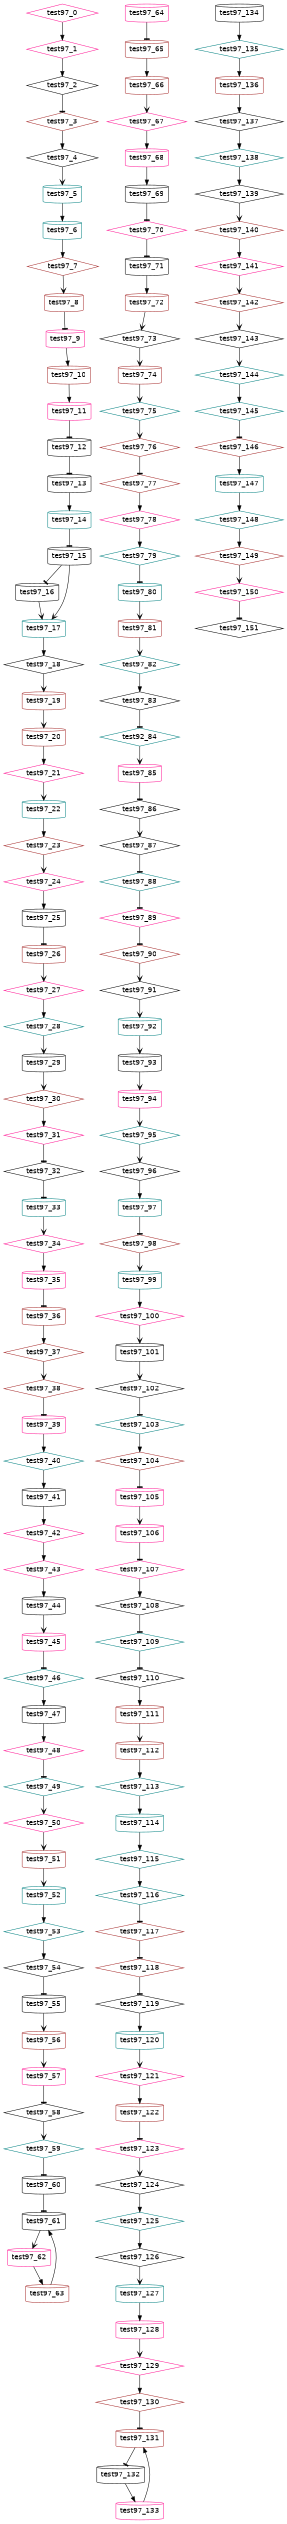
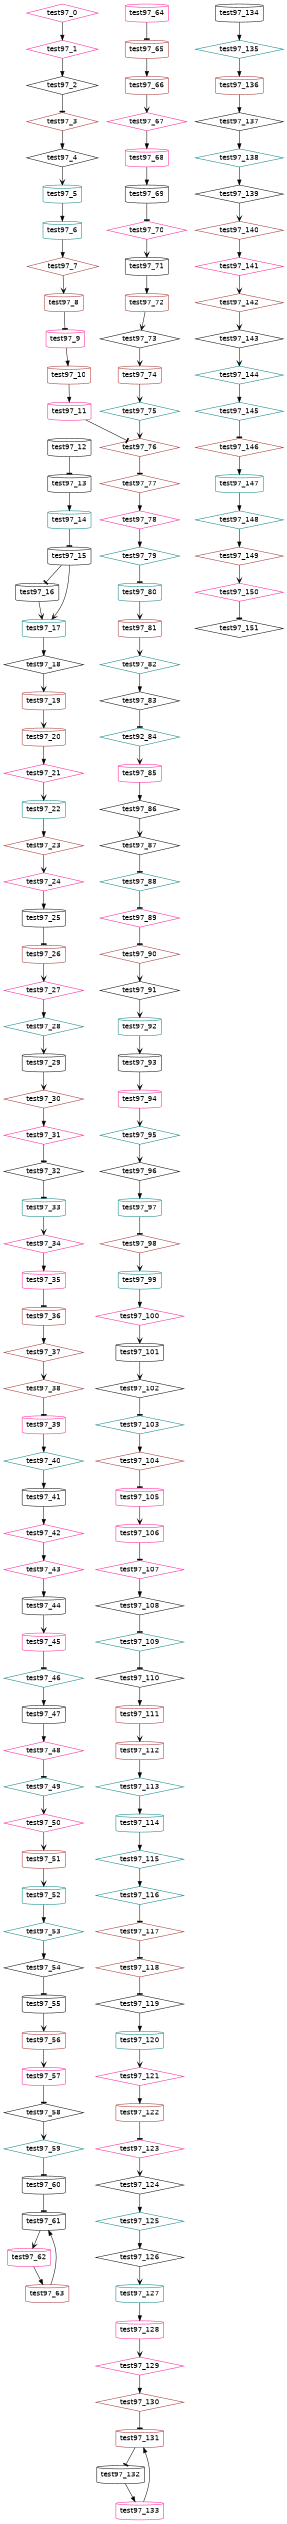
  digraph {
    fontname="DejaVu Sans"
    node [color=black fontname="DejaVu Sans" shape=diamond]
    edge [arrowhead=normal fontname="DejaVu Sans"]
    test97_0 [color=deeppink]
    test97_1 [color=deeppink]
    test97_2
    test97_3 [color=brown]
    test97_4
    test97_5 [color=teal shape=cylinder]
    test97_6 [color=teal shape=cylinder]
    test97_7 [color=brown]
    test97_8 [color=brown shape=cylinder]
    test97_9 [color=deeppink shape=cylinder]
    test97_10 [color=brown shape=cylinder]
    test97_11 [color=deeppink shape=cylinder]
    test97_12 [shape=cylinder]
    test97_13 [shape=cylinder]
    test97_14 [color=teal shape=cylinder]
    test97_15 [shape=cylinder]
    test97_16 [shape=cylinder]
    test97_17 [color=teal shape=cylinder]
    test97_18
    test97_19 [color=brown shape=cylinder]
    test97_20 [color=brown shape=cylinder]
    test97_21 [color=deeppink]
    test97_22 [color=teal shape=cylinder]
    test97_23 [color=brown]
    test97_24 [color=deeppink]
    test97_25 [shape=cylinder]
    test97_26 [color=brown shape=cylinder]
    test97_27 [color=deeppink]
    test97_28 [color=teal]
    test97_29 [shape=cylinder]
    test97_30 [color=brown]
    test97_31 [color=deeppink]
    test97_32
    test97_33 [color=teal shape=cylinder]
    test97_34 [color=deeppink]
    test97_35 [color=deeppink shape=cylinder]
    test97_36 [color=brown shape=cylinder]
    test97_37 [color=brown]
    test97_38 [color=brown]
    test97_39 [color=deeppink shape=cylinder]
    test97_40 [color=teal]
    test97_41 [shape=cylinder]
    test97_42 [color=deeppink]
    test97_43 [color=deeppink]
    test97_44 [shape=cylinder]
    test97_45 [color=deeppink shape=cylinder]
    test97_46 [color=teal]
    test97_47 [shape=cylinder]
    test97_48 [color=deeppink]
    test97_49 [color=teal]
    test97_50 [color=deeppink]
    test97_51 [color=brown shape=cylinder]
    test97_52 [color=teal shape=cylinder]
    test97_53 [color=teal]
    test97_54
    test97_55 [shape=cylinder]
    test97_56 [color=brown shape=cylinder]
    test97_57 [color=deeppink shape=cylinder]
    test97_58
    test97_59 [color=teal]
    test97_60 [shape=cylinder]
    test97_61 [shape=cylinder]
    test97_62 [color=deeppink shape=cylinder]
    test97_63 [color=brown shape=cylinder]
    test97_64 [color=deeppink shape=cylinder]
    test97_65 [color=brown shape=cylinder]
    test97_66 [color=brown shape=cylinder]
    test97_67 [color=deeppink]
    test97_68 [color=deeppink shape=cylinder]
    test97_69 [shape=cylinder]
    test97_70 [color=deeppink]
    test97_71 [shape=cylinder]
    test97_72 [color=brown shape=cylinder]
    test97_73
    test97_74 [color=brown shape=cylinder]
    test97_75 [color=teal]
    test97_76 [color=brown]
    test97_77 [color=brown]
    test97_78 [color=deeppink]
    test97_79 [color=teal]
    test97_80 [color=teal shape=cylinder]
    test97_81 [color=brown shape=cylinder]
    test97_82 [color=teal]
    test97_83
    n85 [color=teal label=test92_84]
    test97_85 [color=deeppink shape=cylinder]
    test97_86
    test97_87
    test97_88 [color=teal]
    test97_89 [color=deeppink]
    test97_90 [color=brown]
    test97_91
    test97_92 [color=teal shape=cylinder]
    test97_93 [shape=cylinder]
    test97_94 [color=deeppink shape=cylinder]
    test97_95 [color=teal]
    test97_96
    test97_97 [color=teal shape=cylinder]
    test97_98 [color=brown]
    test97_99 [color=teal shape=cylinder]
    test97_100 [color=deeppink]
    test97_101 [shape=cylinder]
    test97_102
    test97_103 [color=teal]
    test97_104 [color=brown]
    test97_105 [color=deeppink shape=cylinder]
    test97_106 [color=deeppink shape=cylinder]
    test97_107 [color=deeppink]
    test97_108
    test97_109 [color=teal]
    test97_110
    test97_111 [color=brown shape=cylinder]
    test97_112 [color=brown shape=cylinder]
    test97_113 [color=teal]
    test97_114 [color=teal shape=cylinder]
    test97_115 [color=teal]
    test97_116 [color=teal]
    test97_117 [color=brown]
    test97_118 [color=brown]
    test97_119
    test97_120 [color=teal shape=cylinder]
    test97_121 [color=deeppink]
    test97_122 [color=brown shape=cylinder]
    test97_123 [color=deeppink]
    test97_124
    test97_125 [color=teal]
    test97_126
    test97_127 [color=teal shape=cylinder]
    test97_128 [color=deeppink shape=cylinder]
    test97_129 [color=deeppink]
    test97_130 [color=brown]
    test97_131 [color=brown shape=cylinder]
    test97_132 [shape=cylinder]
    test97_133 [color=deeppink shape=cylinder]
    test97_134 [shape=cylinder]
    test97_135 [color=teal]
    test97_136 [color=brown shape=cylinder]
    test97_137
    test97_138 [color=teal]
    test97_139
    test97_140 [color=brown]
    test97_141 [color=deeppink]
    test97_142 [color=brown]
    test97_143
    test97_144 [color=teal]
    test97_145 [color=teal]
    test97_146 [color=brown]
    test97_147 [color=teal shape=cylinder]
    test97_148 [color=teal]
    test97_149 [color=brown]
    test97_150 [color=deeppink]
    test97_151
    test97_0 -> test97_1
    test97_1 -> test97_2
    test97_2 -> test97_3 [arrowhead=tee]
    test97_3 -> test97_4
    test97_4 -> test97_5 [arrowhead=vee]
    test97_5 -> test97_6
    test97_6 -> test97_7
    test97_7 -> test97_8 [arrowhead=vee]
    test97_8 -> test97_9 [arrowhead=tee]
    test97_9 -> test97_10
    test97_10 -> test97_11
-   test97_11 -> test97_12 [arrowhead=tee]
+   test97_11 -> test97_76 [arrowhead=tee]
    test97_12 -> test97_13 [arrowhead=tee]
    test97_13 -> test97_14
    test97_14 -> test97_15 [arrowhead=tee]
    test97_15 -> test97_16 [arrowhead=tee]
    test97_15 -> test97_17 [arrowhead=vee]
    test97_16 -> test97_17 [arrowhead=vee]
    test97_17 -> test97_18
    test97_18 -> test97_19 [arrowhead=vee]
    test97_19 -> test97_20 [arrowhead=vee]
    test97_20 -> test97_21
    test97_21 -> test97_22 [arrowhead=vee]
    test97_22 -> test97_23
    test97_23 -> test97_24 [arrowhead=vee]
    test97_24 -> test97_25
    test97_25 -> test97_26 [arrowhead=tee]
    test97_26 -> test97_27 [arrowhead=vee]
    test97_27 -> test97_28
    test97_28 -> test97_29 [arrowhead=vee]
    test97_29 -> test97_30 [arrowhead=vee]
    test97_30 -> test97_31
    test97_31 -> test97_32 [arrowhead=tee]
    test97_32 -> test97_33 [arrowhead=tee]
    test97_33 -> test97_34 [arrowhead=vee]
    test97_34 -> test97_35
    test97_35 -> test97_36 [arrowhead=tee]
    test97_36 -> test97_37
    test97_37 -> test97_38 [arrowhead=vee]
    test97_38 -> test97_39 [arrowhead=tee]
    test97_39 -> test97_40
    test97_40 -> test97_41
    test97_41 -> test97_42
    test97_42 -> test97_43
    test97_43 -> test97_44
    test97_44 -> test97_45 [arrowhead=vee]
    test97_45 -> test97_46 [arrowhead=tee]
    test97_46 -> test97_47
    test97_47 -> test97_48
    test97_48 -> test97_49 [arrowhead=tee]
    test97_49 -> test97_50 [arrowhead=vee]
    test97_50 -> test97_51 [arrowhead=vee]
    test97_51 -> test97_52 [arrowhead=vee]
    test97_52 -> test97_53
    test97_53 -> test97_54
    test97_54 -> test97_55 [arrowhead=tee]
    test97_55 -> test97_56 [arrowhead=vee]
    test97_56 -> test97_57 [arrowhead=vee]
    test97_57 -> test97_58 [arrowhead=tee]
    test97_58 -> test97_59 [arrowhead=vee]
    test97_59 -> test97_60 [arrowhead=tee]
    test97_60 -> test97_61 [arrowhead=tee]
    test97_61 -> test97_62 [arrowhead=vee]
    test97_62 -> test97_63
    test97_63 -> test97_61
    test97_64 -> test97_65 [arrowhead=tee]
    test97_65 -> test97_66
    test97_66 -> test97_67 [arrowhead=vee]
    test97_67 -> test97_68
    test97_68 -> test97_69
    test97_69 -> test97_70 [arrowhead=tee]
-   test97_70 -> test97_71 [arrowhead=tee]
+   test97_70 -> test97_71 [arrowhead=vee]
    test97_71 -> test97_72
    test97_72 -> test97_73 [arrowhead=vee]
    test97_73 -> test97_74 [arrowhead=vee]
    test97_74 -> test97_75 [arrowhead=vee]
    test97_75 -> test97_76 [arrowhead=vee]
    test97_76 -> test97_77 [arrowhead=tee]
    test97_77 -> test97_78
    test97_78 -> test97_79
    test97_79 -> test97_80 [arrowhead=tee]
    test97_80 -> test97_81 [arrowhead=vee]
    test97_81 -> test97_82 [arrowhead=vee]
    test97_82 -> test97_83
    test97_83 -> n85 [arrowhead=tee]
    n85 -> test97_85 [arrowhead=vee]
-   test97_85 -> test97_86 [arrowhead=tee]
+   test97_85 -> test97_86
    test97_86 -> test97_87 [arrowhead=vee]
    test97_87 -> test97_88 [arrowhead=tee]
    test97_88 -> test97_89 [arrowhead=tee]
    test97_89 -> test97_90 [arrowhead=tee]
    test97_90 -> test97_91 [arrowhead=vee]
    test97_91 -> test97_92 [arrowhead=vee]
    test97_92 -> test97_93 [arrowhead=vee]
    test97_93 -> test97_94 [arrowhead=vee]
    test97_94 -> test97_95 [arrowhead=vee]
    test97_95 -> test97_96 [arrowhead=vee]
    test97_96 -> test97_97
    test97_97 -> test97_98 [arrowhead=tee]
    test97_98 -> test97_99 [arrowhead=vee]
    test97_99 -> test97_100
    test97_100 -> test97_101 [arrowhead=vee]
    test97_101 -> test97_102 [arrowhead=vee]
    test97_102 -> test97_103 [arrowhead=tee]
    test97_103 -> test97_104
    test97_104 -> test97_105 [arrowhead=tee]
    test97_105 -> test97_106 [arrowhead=vee]
    test97_106 -> test97_107 [arrowhead=tee]
    test97_107 -> test97_108
    test97_108 -> test97_109 [arrowhead=tee]
    test97_109 -> test97_110 [arrowhead=tee]
    test97_110 -> test97_111
    test97_111 -> test97_112 [arrowhead=vee]
    test97_112 -> test97_113
    test97_113 -> test97_114
    test97_114 -> test97_115
    test97_115 -> test97_116
    test97_116 -> test97_117 [arrowhead=tee]
    test97_117 -> test97_118 [arrowhead=tee]
    test97_118 -> test97_119 [arrowhead=tee]
    test97_119 -> test97_120
    test97_120 -> test97_121 [arrowhead=vee]
    test97_121 -> test97_122
    test97_122 -> test97_123 [arrowhead=tee]
    test97_123 -> test97_124 [arrowhead=vee]
    test97_124 -> test97_125
    test97_125 -> test97_126
    test97_126 -> test97_127 [arrowhead=vee]
    test97_127 -> test97_128
    test97_128 -> test97_129 [arrowhead=vee]
    test97_129 -> test97_130
    test97_130 -> test97_131 [arrowhead=tee]
    test97_131 -> test97_132 [arrowhead=tee]
    test97_132 -> test97_133
    test97_133 -> test97_131
    test97_134 -> test97_135
    test97_135 -> test97_136
    test97_136 -> test97_137
    test97_137 -> test97_138
    test97_138 -> test97_139
    test97_139 -> test97_140 [arrowhead=vee]
    test97_140 -> test97_141
    test97_141 -> test97_142 [arrowhead=vee]
    test97_142 -> test97_143 [arrowhead=vee]
    test97_143 -> test97_144 [arrowhead=vee]
    test97_144 -> test97_145
    test97_145 -> test97_146 [arrowhead=tee]
    test97_146 -> test97_147
    test97_147 -> test97_148
    test97_148 -> test97_149
    test97_149 -> test97_150 [arrowhead=vee]
    test97_150 -> test97_151 [arrowhead=tee]
  }
